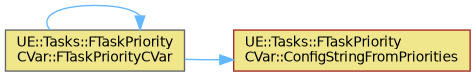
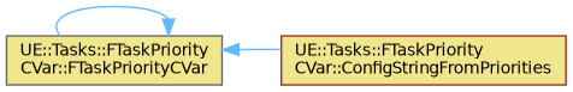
  digraph {
    rankdir=RL
    node [fillcolor=khaki fontname=Helvetica fontsize=10 shape=box style=filled]
    edge [color=steelblue1 dir=back fontname=Helvetica fontsize=10 labelfontname=Helvetica labelfontsize=10 style=solid]
    n1 [color=brown fontcolor=black height=0.2 label="UE::Tasks::FTaskPriority\lCVar::ConfigStringFromPriorities" width=0.4]
    n2 [color=gray40 height=0.2 label="UE::Tasks::FTaskPriority\lCVar::FTaskPriorityCVar" width=0.4]
-   n1 -> n2
+   n2 -> n1
    n2 -> n2
  }
